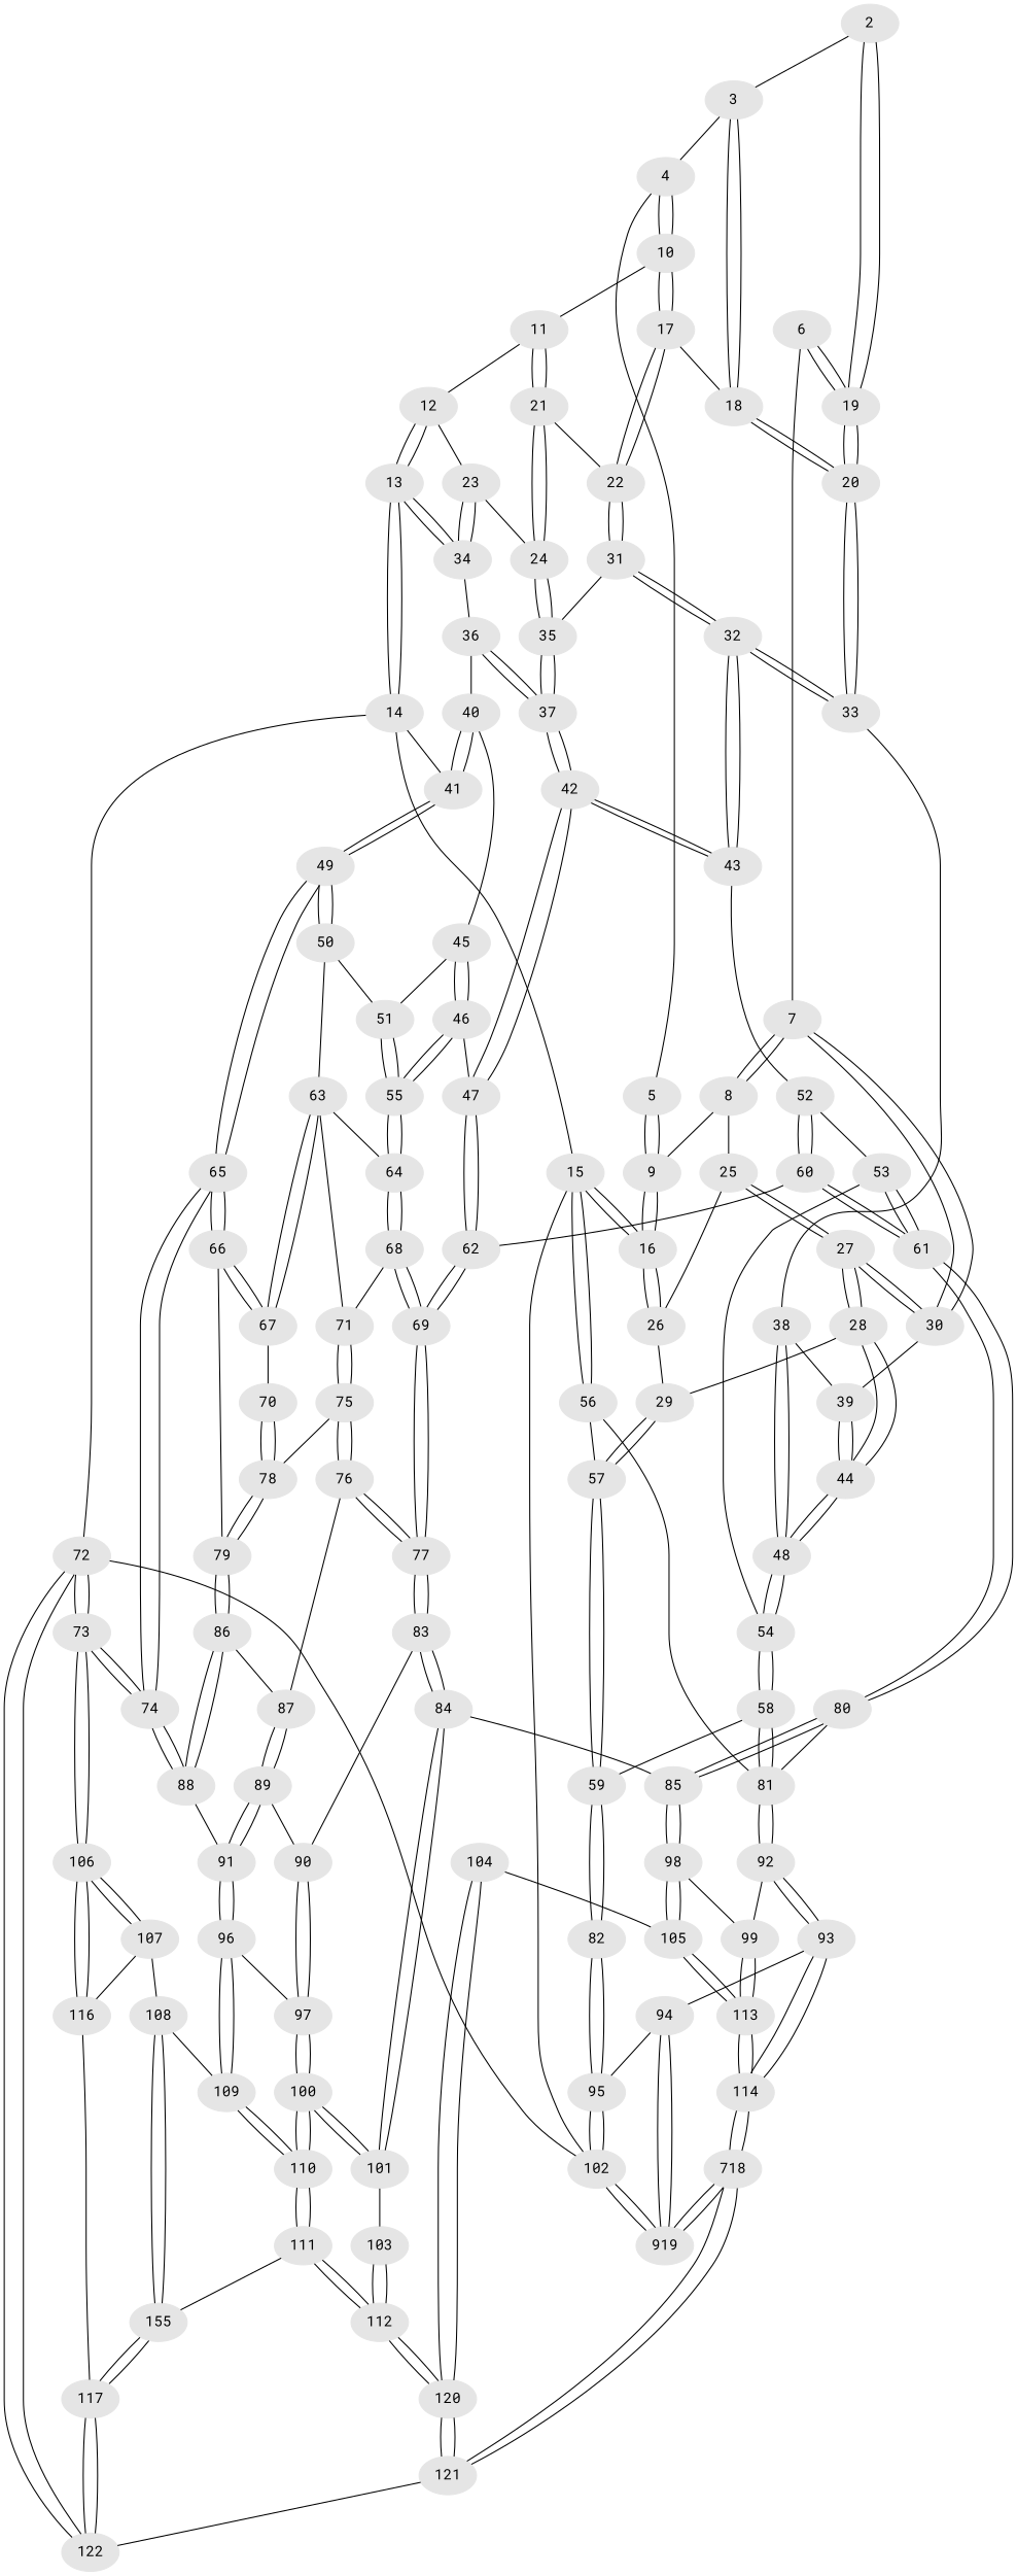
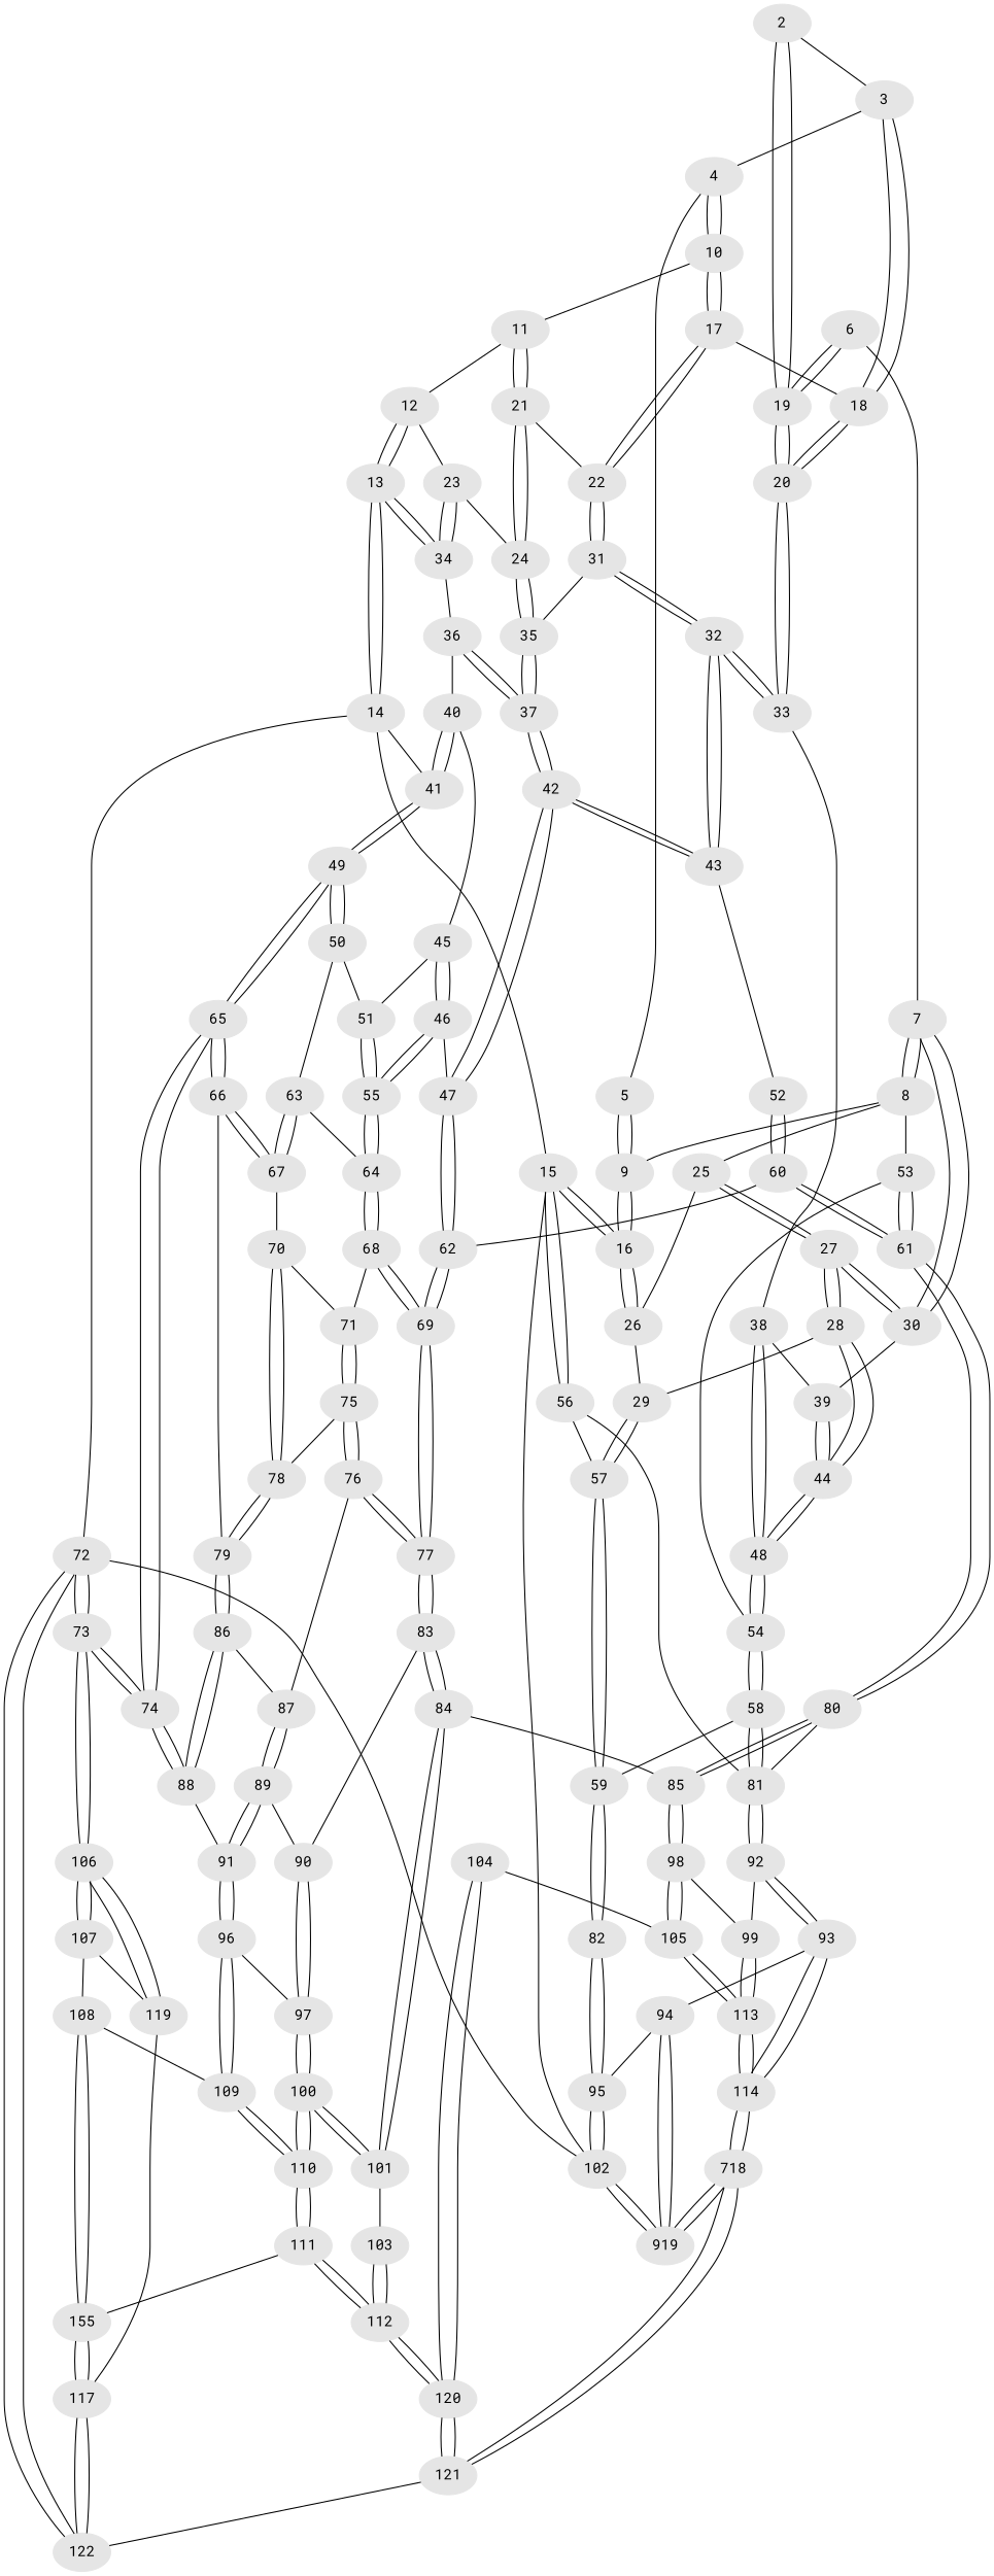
  graph {
    fontname="Roboto Mono"
    node [color=gray90 fontname="Roboto Mono" style=filled]
    edge [fontname="Roboto Mono"]
    2
    3
    19
    6
    7
    4
    18
    20
    5
    10
    9
    11
    17
    16
    8
    30
    25
    39
    26
    27
    12
    21
    22
    13
    23
    24
    14
    34
    15
    41
    72
    36
    56
    102
    49
    73
    122
    57
    81
    n40 [label=919]
    29
    31
    33
    38
    35
    32
    37
    28
    44
    48
    59
    43
    52
    40
    42
    45
    47
    54
    46
    51
    50
    65
    62
    53
    60
    55
    64
    69
    58
    63
    66
    74
    67
    61
    80
    68
    82
    95
    92
    85
    77
    70
    71
    79
    88
    86
    78
    75
    83
    76
    106
    107
-   116
+   116 [label=119]
    91
    87
    89
    84
    90
    98
    93
    99
    101
    97
    103
    105
    96
    100
    109
    94
    114
    113
    n112 [label=718]
    110
    111
    112
    104
    120
    121
    108
    117
    n121 [label=155]
    2 -- 3
    2 -- 19
    2 -- 19
    3 -- 4
    3 -- 18
    3 -- 18
    19 -- 20
    19 -- 20
    6 -- 19
    6 -- 19
    6 -- 7
    7 -- 8
    7 -- 8
    7 -- 30
    7 -- 30
    4 -- 5
    4 -- 10
    4 -- 10
    18 -- 20
    18 -- 20
    20 -- 33
    20 -- 33
    5 -- 9
    5 -- 9
    10 -- 11
    10 -- 17
    10 -- 17
    9 -- 16
    9 -- 16
    11 -- 12
    11 -- 21
    11 -- 21
    17 -- 18
    17 -- 22
    17 -- 22
    16 -- 26
    16 -- 26
    8 -- 9
    8 -- 25
    30 -- 39
    25 -- 26
    25 -- 27
    25 -- 27
    39 -- 44
    39 -- 44
    26 -- 29
    27 -- 30
    27 -- 30
    27 -- 28
    27 -- 28
    12 -- 13
    12 -- 13
    12 -- 23
    21 -- 22
    21 -- 24
    21 -- 24
    22 -- 31
    22 -- 31
    13 -- 14
    13 -- 14
    13 -- 34
    13 -- 34
    23 -- 24
    23 -- 34
    23 -- 34
    24 -- 35
    24 -- 35
    14 -- 15
    14 -- 41
    14 -- 72
    34 -- 36
    15 -- 16
    15 -- 16
    15 -- 56
    15 -- 56
    15 -- 102
    41 -- 49
    41 -- 49
    72 -- 102
    72 -- 73
    72 -- 73
    72 -- 122
    72 -- 122
    36 -- 37
    36 -- 37
    36 -- 40
    56 -- 57
    56 -- 81
    102 -- n40
    102 -- n40
    49 -- 50
    49 -- 50
    49 -- 65
    49 -- 65
    73 -- 74
    73 -- 74
    73 -- 106
    73 -- 106
    57 -- 59
    57 -- 59
    81 -- 92
    81 -- 92
    29 -- 57
    29 -- 57
    31 -- 35
    31 -- 32
    31 -- 32
    33 -- 38
    38 -- 39
    38 -- 48
    38 -- 48
    35 -- 37
    35 -- 37
    32 -- 33
    32 -- 33
    32 -- 43
    32 -- 43
    37 -- 42
    37 -- 42
    28 -- 29
    28 -- 44
    28 -- 44
    44 -- 48
    44 -- 48
    48 -- 54
    48 -- 54
    59 -- 82
    59 -- 82
    43 -- 52
-   52 -- 53
+   8 -- 53
    52 -- 60
    52 -- 60
    40 -- 41
    40 -- 41
    40 -- 45
    42 -- 43
    42 -- 43
    42 -- 47
    42 -- 47
    45 -- 46
    45 -- 46
    45 -- 51
    47 -- 62
    47 -- 62
    54 -- 58
    54 -- 58
    46 -- 47
    46 -- 55
    46 -- 55
    51 -- 55
    51 -- 55
    50 -- 51
    50 -- 63
    65 -- 66
    65 -- 66
    65 -- 74
    65 -- 74
    62 -- 69
    62 -- 69
    53 -- 54
    53 -- 61
    53 -- 61
    60 -- 62
    60 -- 61
    60 -- 61
    55 -- 64
    55 -- 64
    64 -- 68
    64 -- 68
    69 -- 77
    69 -- 77
    58 -- 81
    58 -- 81
    58 -- 59
    63 -- 64
    63 -- 67
    63 -- 67
    66 -- 67
    66 -- 67
    66 -- 79
    74 -- 88
    74 -- 88
    67 -- 70
    61 -- 80
    61 -- 80
    80 -- 81
    80 -- 85
    80 -- 85
    68 -- 69
    68 -- 69
    68 -- 71
    82 -- 95
    82 -- 95
    95 -- 102
    95 -- 102
    92 -- 93
    92 -- 93
    92 -- 99
    85 -- 98
    85 -- 98
    77 -- 83
    77 -- 83
-   63 -- 71
+   70 -- 71
    70 -- 78
    70 -- 78
    71 -- 75
    71 -- 75
    79 -- 86
    79 -- 86
    88 -- 91
    86 -- 88
    86 -- 88
    86 -- 87
    78 -- 79
    78 -- 79
    75 -- 78
    75 -- 76
    75 -- 76
    83 -- 84
    83 -- 84
    83 -- 90
    76 -- 77
    76 -- 77
    76 -- 87
    106 -- 107
    106 -- 107
    106 -- 116
    106 -- 116
    107 -- 116
    107 -- 108
    116 -- 117
    91 -- 96
    91 -- 96
    87 -- 89
    87 -- 89
    89 -- 91
    89 -- 91
    89 -- 90
    84 -- 85
    84 -- 101
    84 -- 101
    90 -- 97
    90 -- 97
    98 -- 99
    98 -- 105
    98 -- 105
    93 -- 94
    93 -- 114
    93 -- 114
    99 -- 113
    99 -- 113
    101 -- 103
    97 -- 100
    97 -- 100
    103 -- 112
    103 -- 112
    105 -- 113
    105 -- 113
    96 -- 97
    96 -- 109
    96 -- 109
    100 -- 101
    100 -- 101
    100 -- 110
    100 -- 110
    109 -- 110
    109 -- 110
    94 -- n40
    94 -- n40
    94 -- 95
    114 -- n112
    114 -- n112
    113 -- 114
    113 -- 114
    n112 -- n40
    n112 -- n40
    n112 -- 121
    n112 -- 121
    110 -- 111
    110 -- 111
    111 -- 112
    111 -- 112
    111 -- n121
    112 -- 120
    112 -- 120
    104 -- 105
    104 -- 120
    104 -- 120
    120 -- 121
    120 -- 121
    121 -- 122
    108 -- 109
    108 -- n121
    108 -- n121
    117 -- 122
    117 -- 122
    n121 -- 117
    n121 -- 117
  }
